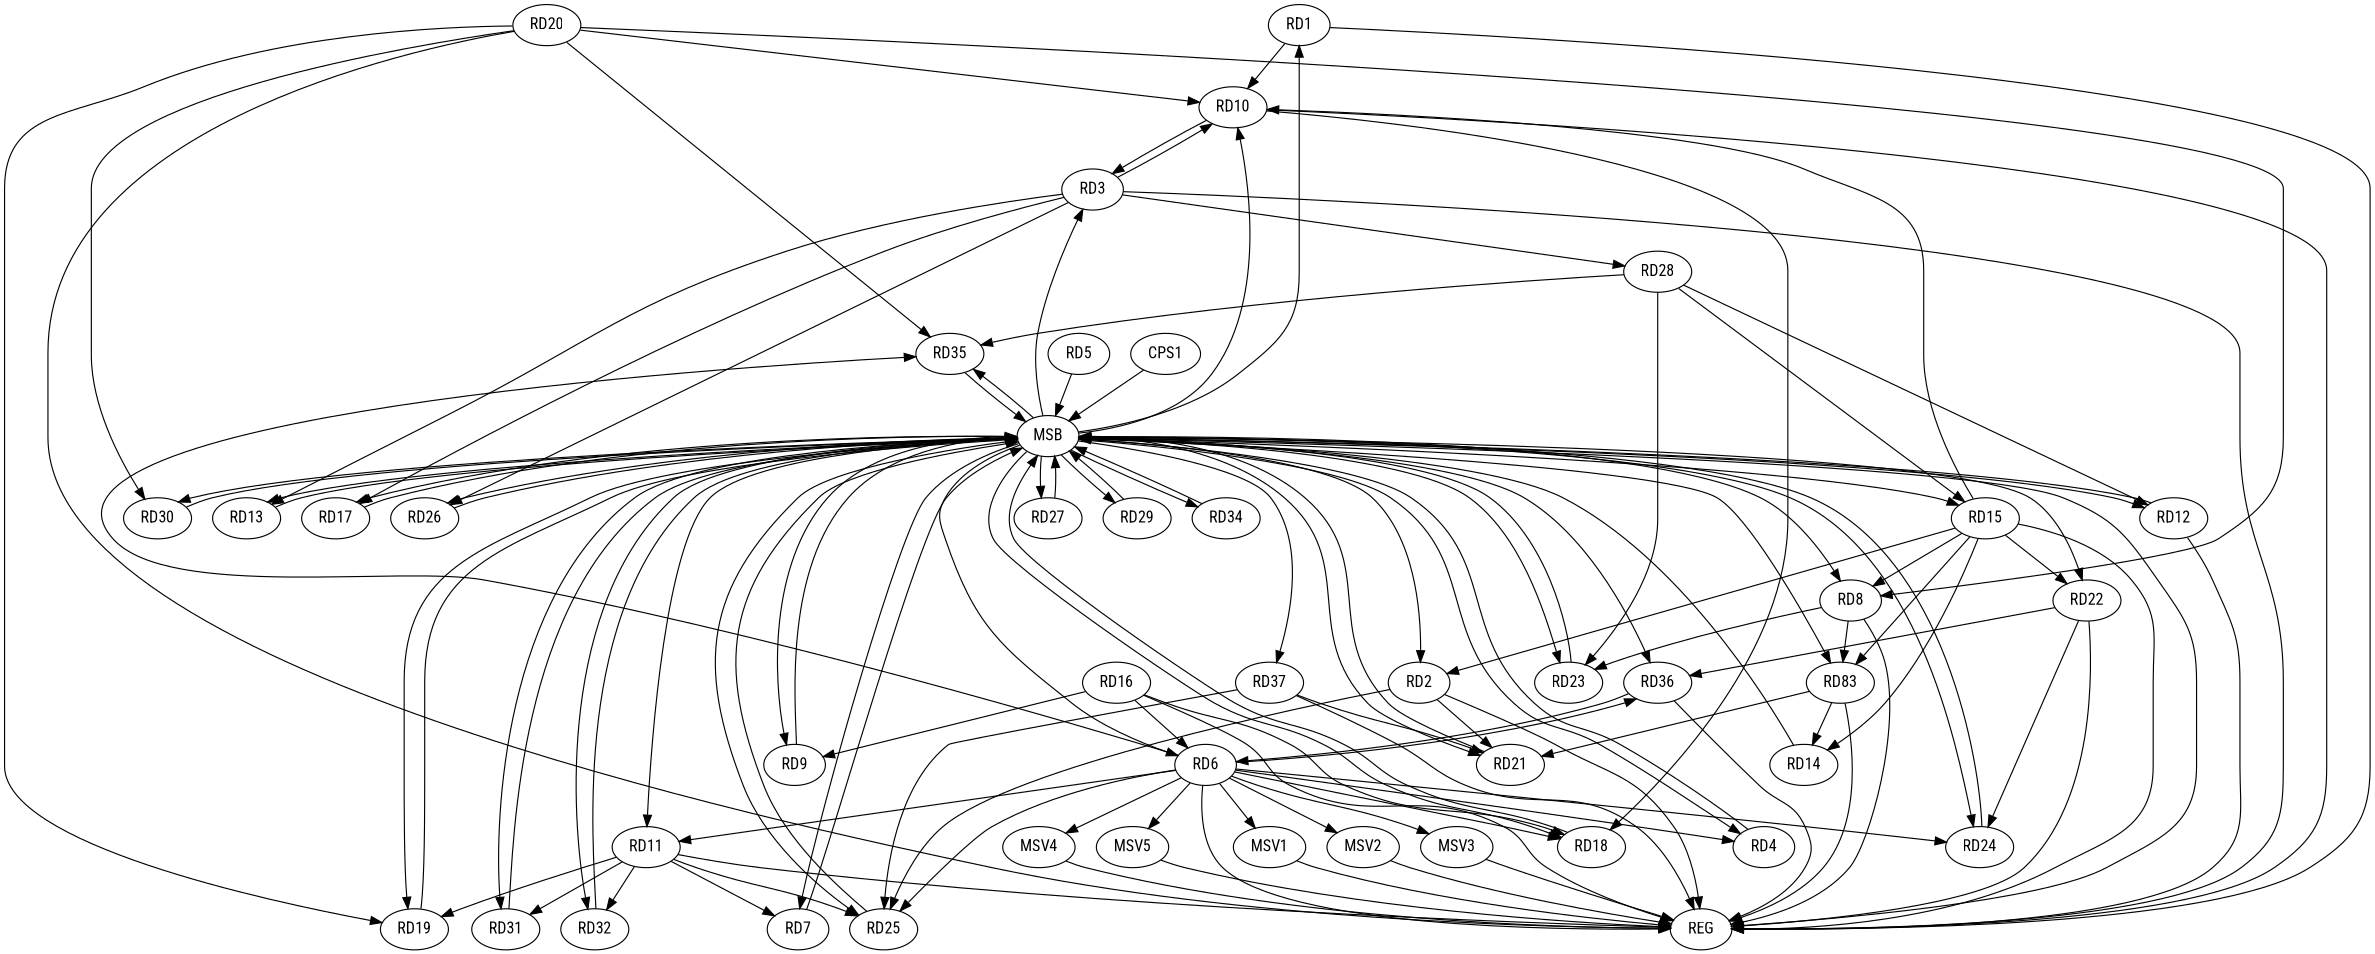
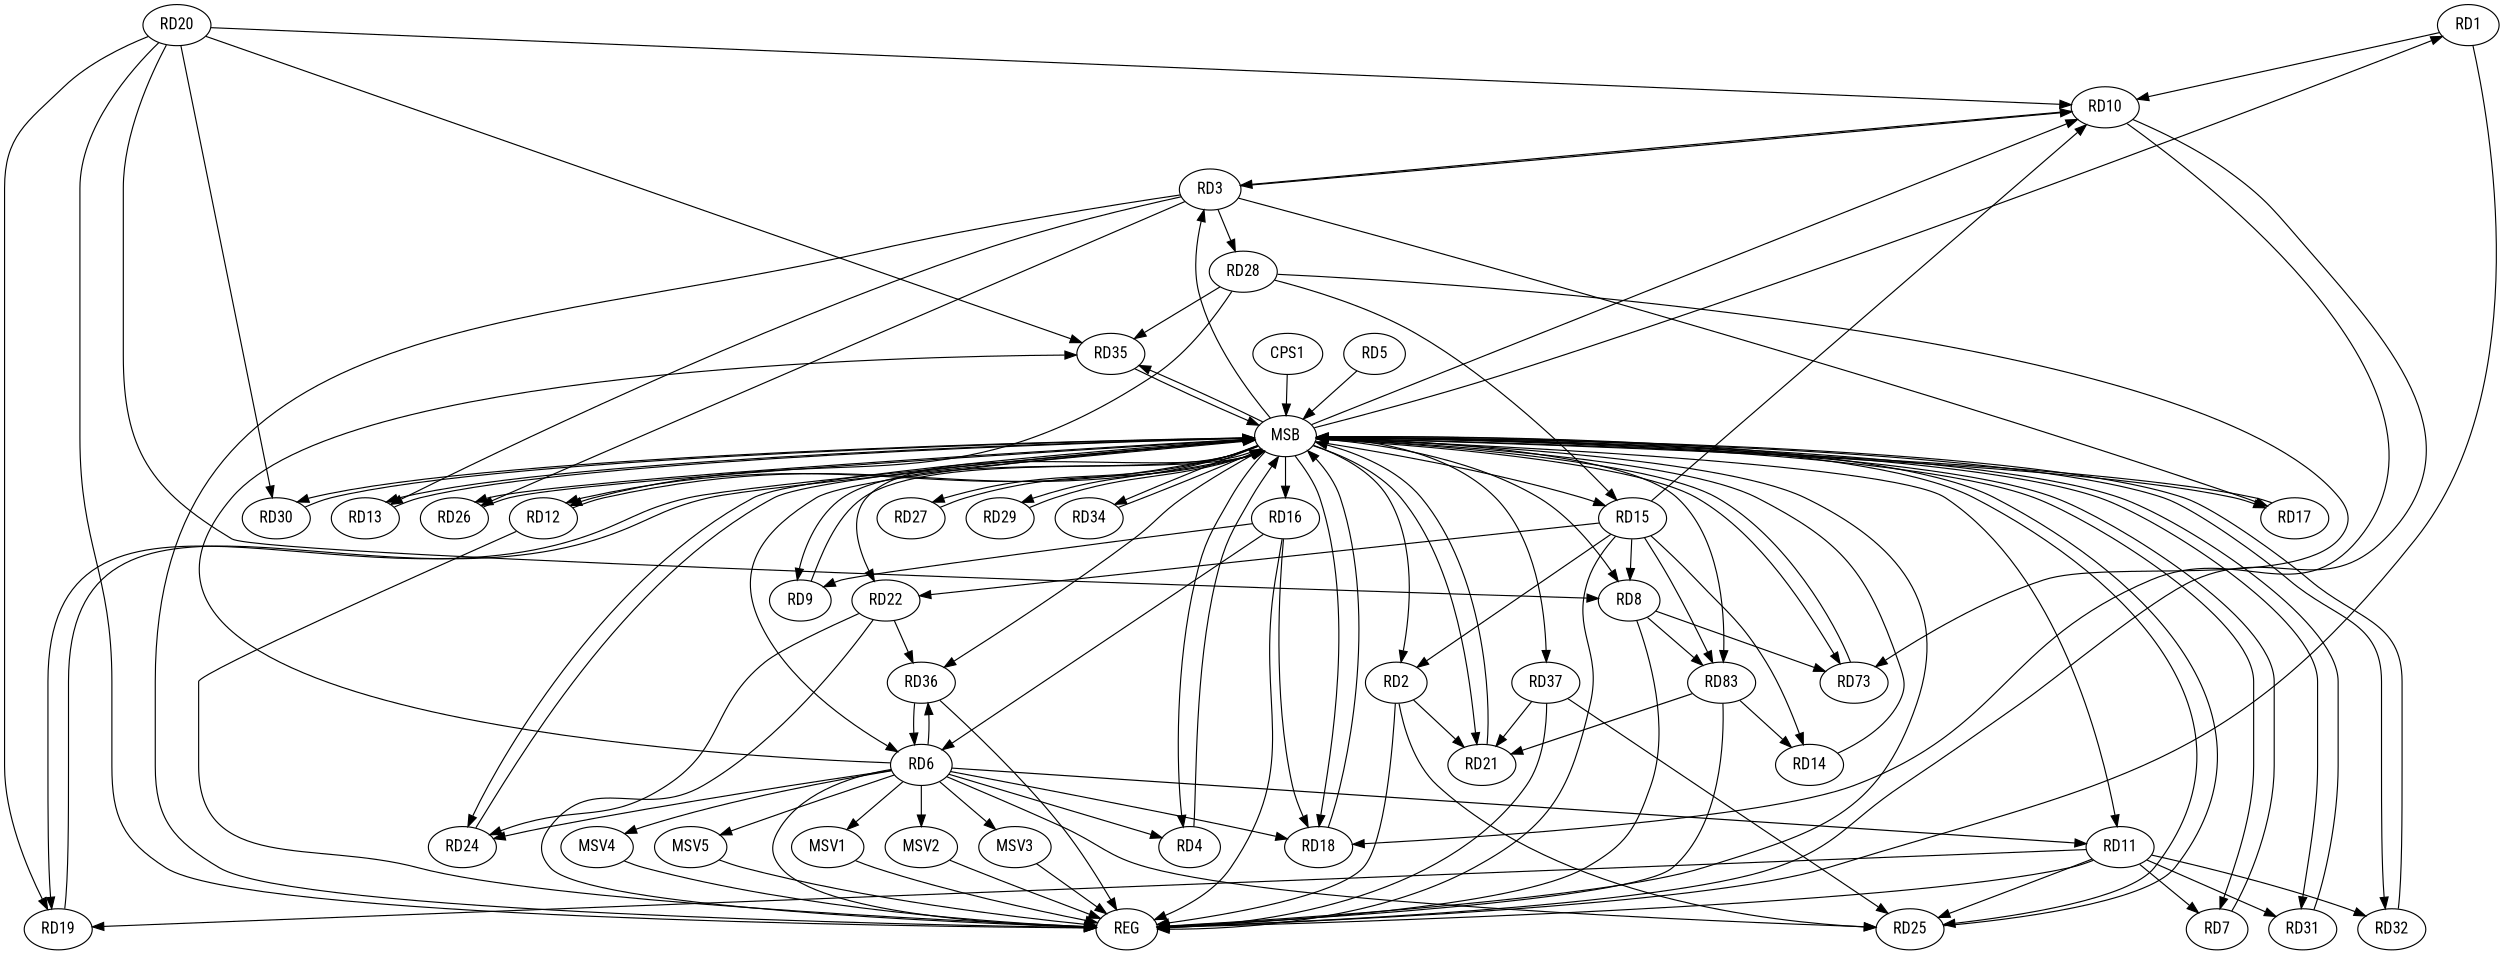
  strict digraph {
    fontname="Roboto Condensed"
    node [fontname="Roboto Condensed"]
    edge [fontname="Roboto Condensed"]
    n1 [label=RD1]
    n2 [label=RD10]
    n3 [label=REG]
    n4 [label=RD3]
    n5 [label=RD18]
    n6 [label=RD2]
    n7 [label=RD21]
    n8 [label=RD25]
    n9 [label=MSB]
    n10 [label=RD13]
    n11 [label=RD17]
    n12 [label=RD26]
    n13 [label=RD28]
    n14 [label=RD35]
-   n15 [label=RD23]
+   n15 [label=RD73]
    n16 [label=RD12]
    n17 [label=RD15]
    n18 [label=RD4]
    n19 [label=RD6]
    n20 [label=RD11]
    n21 [label=RD24]
    n22 [label=RD36]
    n23 [label=RD7]
    n24 [label=RD8]
    n25 [label=RD83]
    n26 [label=RD9]
    n27 [label=RD19]
    n28 [label=RD31]
    n29 [label=RD32]
    n30 [label=RD22]
    n31 [label=RD16]
    n32 [label=RD30]
    n33 [label=RD27]
    n34 [label=RD29]
    n35 [label=RD34]
    n36 [label=RD37]
    n37 [label=RD5]
    n38 [label=MSV1]
    n39 [label=MSV2]
    n40 [label=MSV3]
    n41 [label=MSV4]
    n42 [label=MSV5]
    n43 [label=RD14]
    n44 [label=RD20]
    n45 [label=CPS1]
    n1 -> n2
    n1 -> n3
    n2 -> n3
    n2 -> n4
    n2 -> n5
    n4 -> n2
    n4 -> n3
    n4 -> n10
    n4 -> n11
    n4 -> n12
    n4 -> n13
    n5 -> n9
    n6 -> n3
    n6 -> n7
    n6 -> n8
    n7 -> n9
    n8 -> n9
    n9 -> n1
    n9 -> n2
    n9 -> n3
    n9 -> n4
    n9 -> n5
    n9 -> n6
    n9 -> n7
    n9 -> n8
    n9 -> n10
    n9 -> n11
    n9 -> n12
    n9 -> n14
    n9 -> n15
    n9 -> n16
    n9 -> n17
    n9 -> n18
    n9 -> n19
    n9 -> n20
    n9 -> n21
    n9 -> n22
    n9 -> n23
    n9 -> n24
    n9 -> n25
    n9 -> n26
    n9 -> n27
    n9 -> n28
    n9 -> n29
    n9 -> n30
+   n9 -> n31
    n9 -> n32
    n9 -> n33
    n9 -> n34
    n9 -> n35
    n9 -> n36
    n10 -> n9
    n11 -> n9
    n12 -> n9
    n13 -> n14
    n13 -> n15
    n13 -> n16
    n13 -> n17
    n14 -> n9
    n15 -> n9
    n16 -> n3
    n16 -> n9
    n17 -> n2
    n17 -> n3
    n17 -> n6
    n17 -> n24
    n17 -> n25
    n17 -> n30
    n17 -> n43
    n18 -> n9
    n19 -> n3
    n19 -> n5
    n19 -> n8
    n19 -> n14
    n19 -> n18
    n19 -> n20
    n19 -> n21
    n19 -> n22
    n19 -> n38
    n19 -> n39
    n19 -> n40
    n19 -> n41
    n19 -> n42
    n20 -> n3
    n20 -> n8
    n20 -> n23
    n20 -> n27
    n20 -> n28
    n20 -> n29
    n21 -> n9
    n22 -> n3
    n22 -> n19
    n23 -> n9
    n24 -> n3
    n24 -> n15
    n24 -> n25
    n25 -> n3
    n25 -> n7
    n25 -> n43
    n26 -> n9
    n27 -> n9
    n28 -> n9
    n29 -> n9
    n30 -> n3
    n30 -> n21
    n30 -> n22
    n31 -> n3
    n31 -> n5
    n31 -> n19
    n31 -> n26
    n32 -> n9
    n33 -> n9
    n34 -> n9
    n35 -> n9
    n36 -> n3
    n36 -> n7
    n36 -> n8
    n37 -> n9
    n38 -> n3
    n39 -> n3
    n40 -> n3
    n41 -> n3
    n42 -> n3
    n43 -> n9
    n44 -> n2
    n44 -> n3
    n44 -> n14
    n44 -> n24
    n44 -> n27
    n44 -> n32
    n45 -> n9
  }
